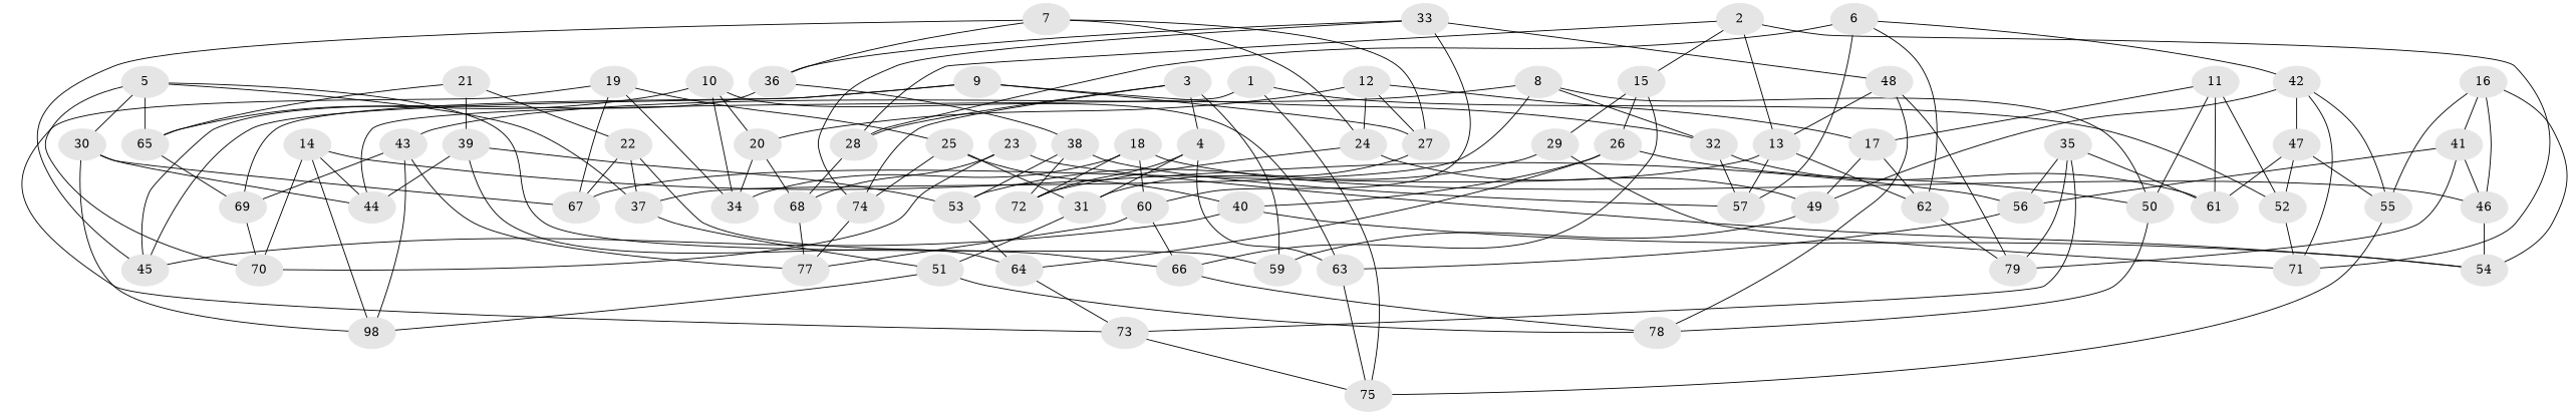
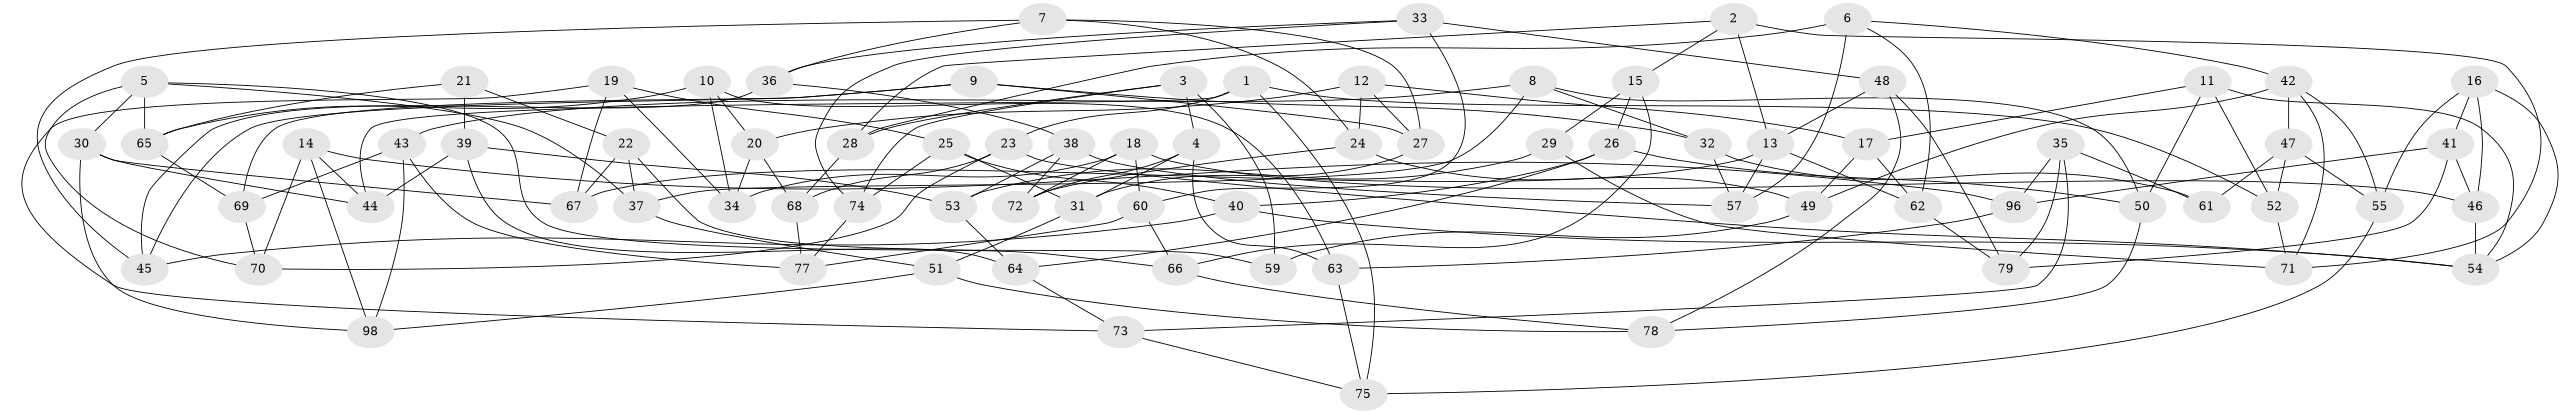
  graph {
    node [color=gray90 style=filled]
    1
    23
    44
    52
    75
    70
    54
    68
    71
    2
    13
    15
    28
    57
    62
    67
    26
    29
    66
    3
    4
    59
    74
    31
    63
    72
    77
    51
    5
    30
    37
    65
    n33 [label=98]
    69
    6
    42
    55
    49
    47
    n40 [label=79]
    7
    24
    27
    36
    45
    38
    8
    32
    43
    50
    61
    78
    9
    10
    20
    34
    11
    17
    12
    14
-   56
+   56 [label=96]
    40
    64
    53
    16
    41
    46
    18
    60
    19
    25
    73
    21
    22
    39
    33
    48
    35
+   1 -- 23
    1 -- 44
    1 -- 52
    1 -- 75
    23 -- 70
    23 -- 54
    23 -- 68
    52 -- 71
    68 -- 77
    2 -- 71
    2 -- 13
    2 -- 15
    2 -- 28
    13 -- 57
    13 -- 62
    13 -- 67
    15 -- 26
    15 -- 29
    15 -- 66
    28 -- 68
    62 -- n40
    26 -- 50
    26 -- 40
    26 -- 64
    29 -- 71
    29 -- 53
    66 -- 78
    3 -- 28
    3 -- 4
    3 -- 59
    3 -- 74
    4 -- 31
    4 -- 63
    4 -- 72
    74 -- 77
    31 -- 51
    63 -- 75
    51 -- n33
    51 -- 78
    5 -- 70
    5 -- 59
    5 -- 30
    5 -- 37
    5 -- 65
    30 -- 44
    30 -- 67
    30 -- n33
    37 -- 51
    65 -- 69
    69 -- 70
    6 -- 28
    6 -- 57
    6 -- 62
    6 -- 42
    42 -- 71
    42 -- 55
    42 -- 49
    42 -- 47
    55 -- 75
    49 -- 59
    47 -- 52
    47 -- 55
    47 -- 61
    7 -- 24
    7 -- 27
    7 -- 36
    7 -- 45
    24 -- 72
    24 -- 49
    27 -- 31
    36 -- 45
    36 -- 38
    38 -- 57
    38 -- 72
    38 -- 53
    8 -- 37
    8 -- 32
    8 -- 43
    8 -- 50
    32 -- 57
    32 -- 61
    43 -- 77
    43 -- n33
    43 -- 69
    50 -- 78
    9 -- 69
    9 -- 27
    9 -- 45
    9 -- 32
    10 -- 63
    10 -- 65
    10 -- 20
    10 -- 34
    20 -- 68
    20 -- 34
    11 -- 52
    11 -- 50
-   11 -- 61
+   11 -- 54
    11 -- 17
    17 -- 62
    17 -- 49
    12 -- 24
    12 -- 27
    12 -- 20
    12 -- 17
    14 -- 44
    14 -- 70
    14 -- n33
    14 -- 56
    56 -- 63
    40 -- 54
    40 -- 45
    64 -- 73
    53 -- 64
    16 -- 54
    16 -- 55
    16 -- 41
    16 -- 46
    41 -- n40
    41 -- 56
    41 -- 46
    46 -- 54
    18 -- 72
    18 -- 34
    18 -- 46
    18 -- 60
    60 -- 66
    60 -- 77
    19 -- 67
    19 -- 34
    19 -- 25
    19 -- 73
    25 -- 74
    25 -- 31
    25 -- 40
    73 -- 75
    21 -- 65
    21 -- 22
    21 -- 39
    22 -- 67
    22 -- 66
    22 -- 37
    39 -- 44
    39 -- 64
    39 -- 53
    33 -- 74
    33 -- 36
    33 -- 60
    33 -- 48
    48 -- 13
    48 -- n40
    48 -- 78
    35 -- n40
    35 -- 61
    35 -- 56
    35 -- 73
  }
